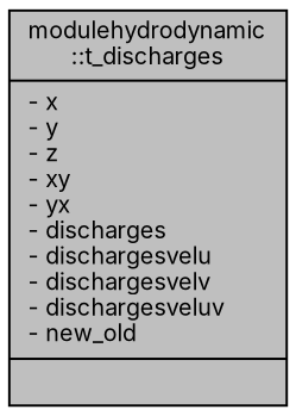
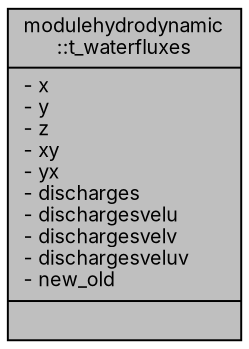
  digraph {
    fontname=Inter
-   n1 [color=black fillcolor=grey75 fontcolor=black fontname=Inter fontsize=10 height=0.2 label="{modulehydrodynamic\l::t_discharges\n|- x\l- y\l- z\l- xy\l- yx\l- discharges\l- dischargesvelu\l- dischargesvelv\l- dischargesveluv\l- new_old\l|}" shape=record style=filled width=0.4]
+   n1 [color=black fillcolor=grey75 fontcolor=black fontname=Inter fontsize=10 height=0.2 label="{modulehydrodynamic\l::t_waterfluxes\n|- x\l- y\l- z\l- xy\l- yx\l- discharges\l- dischargesvelu\l- dischargesvelv\l- dischargesveluv\l- new_old\l|}" shape=record style=filled width=0.4]
  }
